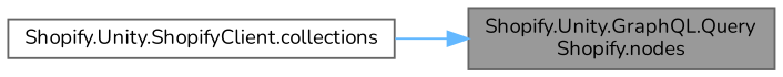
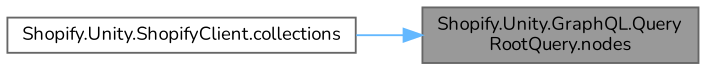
  digraph {
    rankdir=RL
    fontname=Nunito
    node [fontname=Nunito fontsize=10 shape=box style=filled]
-   n1 [color=gray40 fillcolor=grey60 fontcolor=black height=0.2 label="Shopify.Unity.GraphQL.Query\lShopify.nodes" width=0.4]
+   n1 [color=gray40 fillcolor=grey60 fontcolor=black height=0.2 label="Shopify.Unity.GraphQL.Query\lRootQuery.nodes" width=0.4]
    n2 [color=grey40 fillcolor=white height=0.2 label="Shopify.Unity.ShopifyClient.collections" width=0.4]
    n1 -> n2 [color=steelblue1 dir=back fontname=Nunito fontsize=10 labelfontname=Helvetica labelfontsize=10 style=solid]
  }
